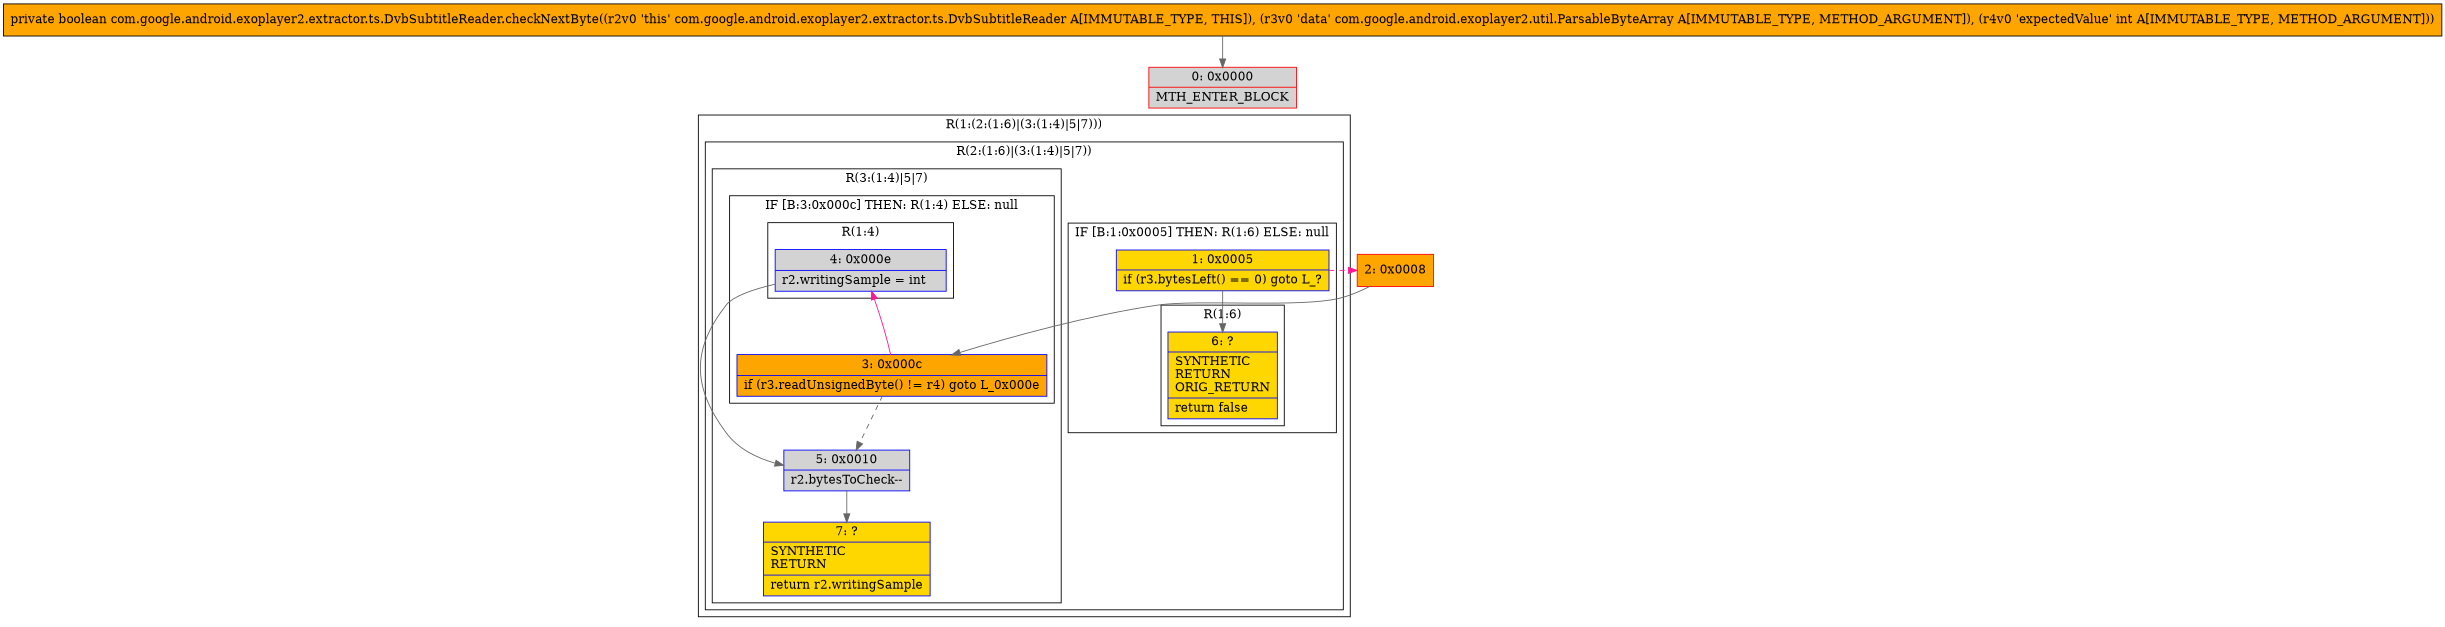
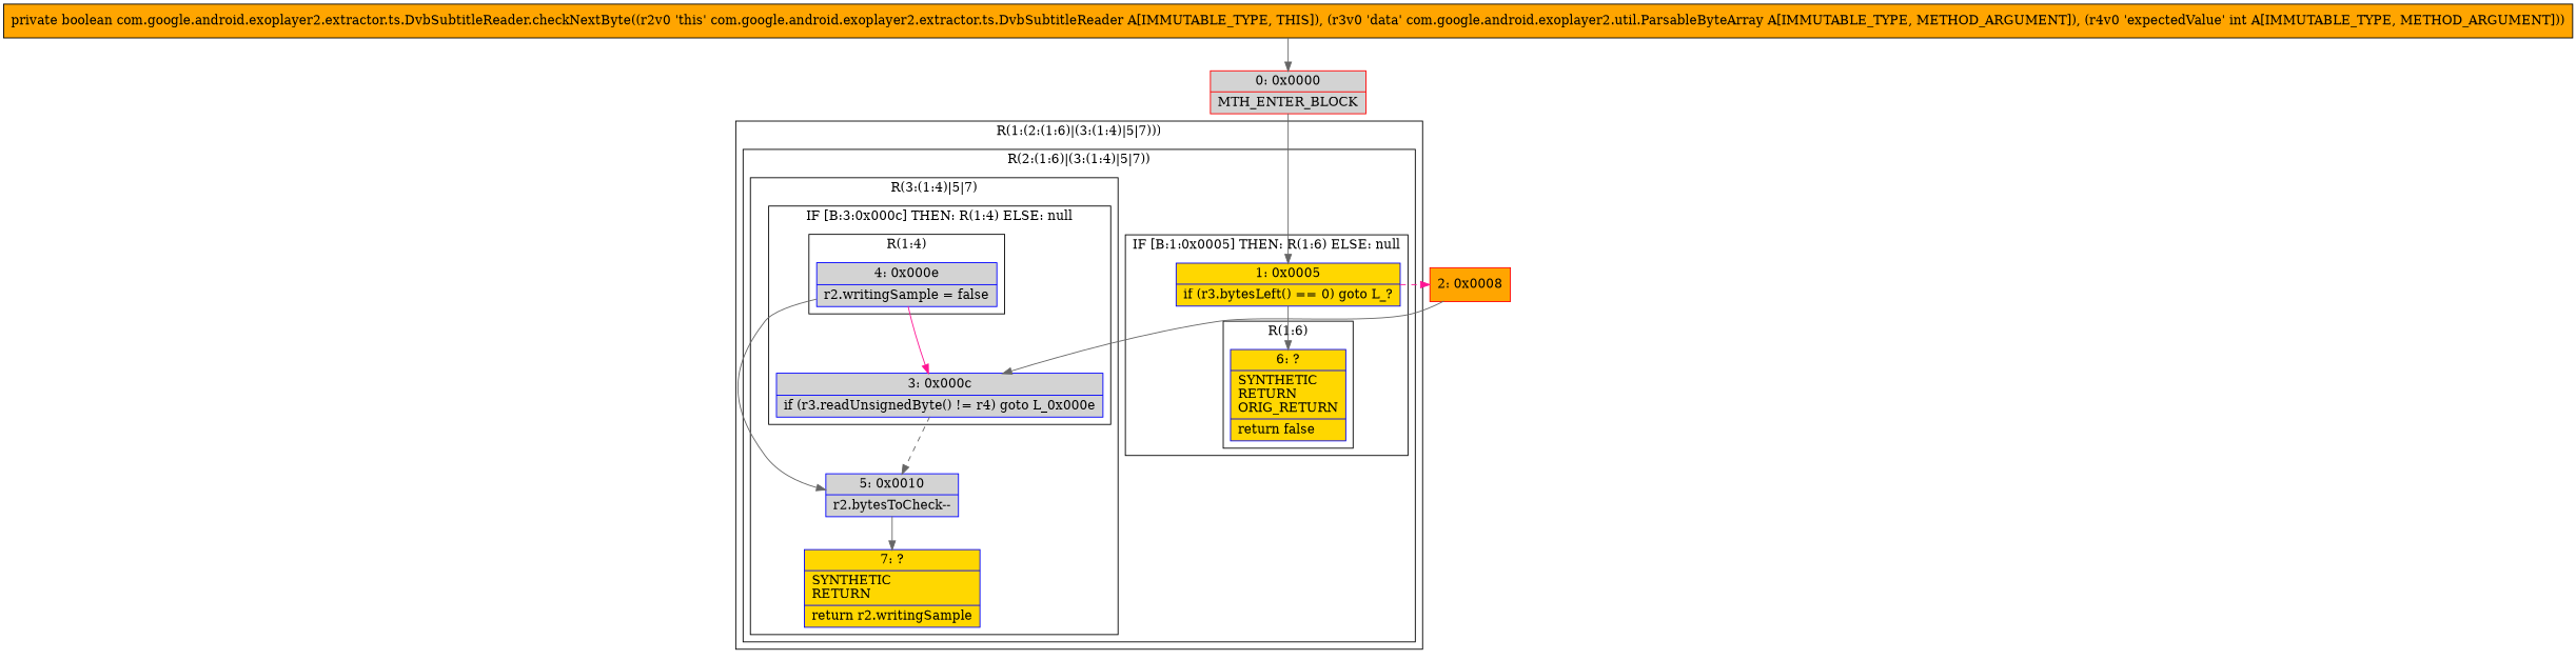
  digraph {
    node [color=blue fillcolor=gold shape=record style=filled]
    edge [color=gray40]
    n1 [label="{6\:\ ?|SYNTHETIC\lRETURN\lORIG_RETURN\l|return false\l}"]
    n2 [label="{1\:\ 0x0005|if (r3.bytesLeft() == 0) goto L_?\l}"]
-   n3 [fillcolor=lightgrey label="{4\:\ 0x000e|r2.writingSample = int\l}"]
-   n4 [fillcolor=orange label="{3\:\ 0x000c|if (r3.readUnsignedByte() != r4) goto L_0x000e\l}"]
+   n3 [fillcolor=lightgrey label="{4\:\ 0x000e|r2.writingSample = false\l}"]
+   n4 [fillcolor=lightgrey label="{3\:\ 0x000c|if (r3.readUnsignedByte() != r4) goto L_0x000e\l}"]
    n5 [fillcolor=lightgrey label="{5\:\ 0x0010|r2.bytesToCheck\-\-\l}"]
    n6 [label="{7\:\ ?|SYNTHETIC\lRETURN\l|return r2.writingSample\l}"]
    n7 [color=red fillcolor=orange label="{2\:\ 0x0008}"]
    n8 [color=red fillcolor=lightgrey label="{0\:\ 0x0000|MTH_ENTER_BLOCK\l}"]
    n9 [fillcolor=orange label="{private boolean com.google.android.exoplayer2.extractor.ts.DvbSubtitleReader.checkNextByte((r2v0 'this' com.google.android.exoplayer2.extractor.ts.DvbSubtitleReader A[IMMUTABLE_TYPE, THIS]), (r3v0 'data' com.google.android.exoplayer2.util.ParsableByteArray A[IMMUTABLE_TYPE, METHOD_ARGUMENT]), (r4v0 'expectedValue' int A[IMMUTABLE_TYPE, METHOD_ARGUMENT])) }" color=""]
    subgraph cluster_1 {
      label="R(1:(2:(1:6)|(3:(1:4)|5|7)))"
      subgraph cluster_2 {
        label="R(2:(1:6)|(3:(1:4)|5|7))"
        subgraph cluster_3 {
          label="IF [B:1:0x0005] THEN: R(1:6) ELSE: null"
          n2
          subgraph cluster_4 {
            label="R(1:6)"
            n1
          }
        }
        subgraph cluster_5 {
          label="R(3:(1:4)|5|7)"
          n5
          n6
          subgraph cluster_6 {
            label="IF [B:3:0x000c] THEN: R(1:4) ELSE: null"
            n4
            subgraph cluster_7 {
              label="R(1:4)"
              n3
            }
          }
        }
      }
    }
    n2 -> n1
    n2 -> n7 [color=deeppink style=dashed]
    n3 -> n5
-   n4 -> n3 [color=deeppink]
+   n3 -> n4 [color=deeppink]
    n4 -> n5 [style=dashed]
    n5 -> n6
    n7 -> n4
+   n8 -> n2
    n9 -> n8
  }
